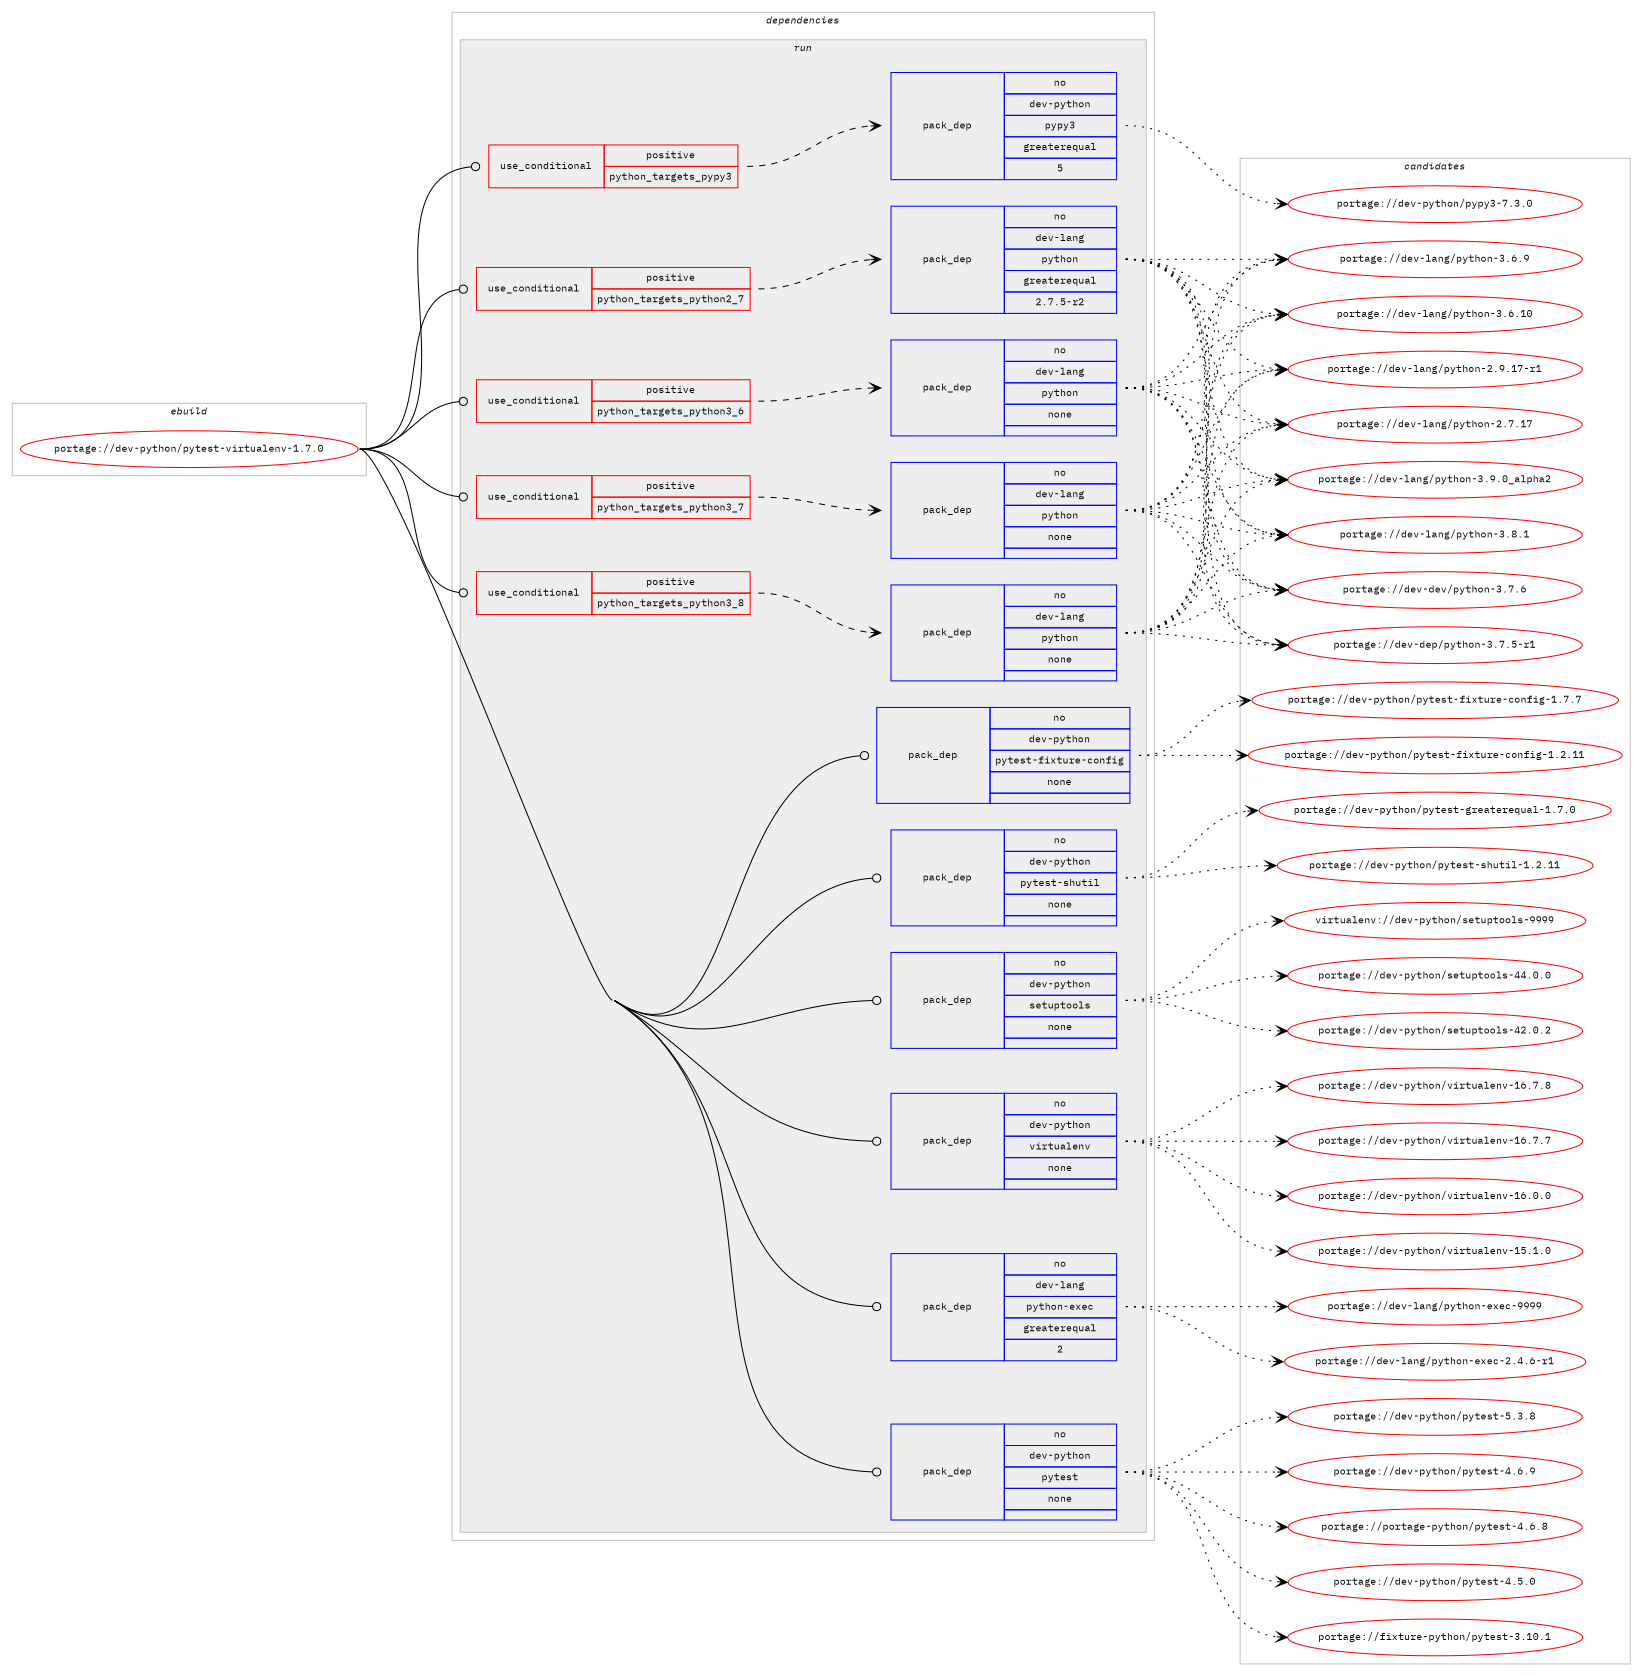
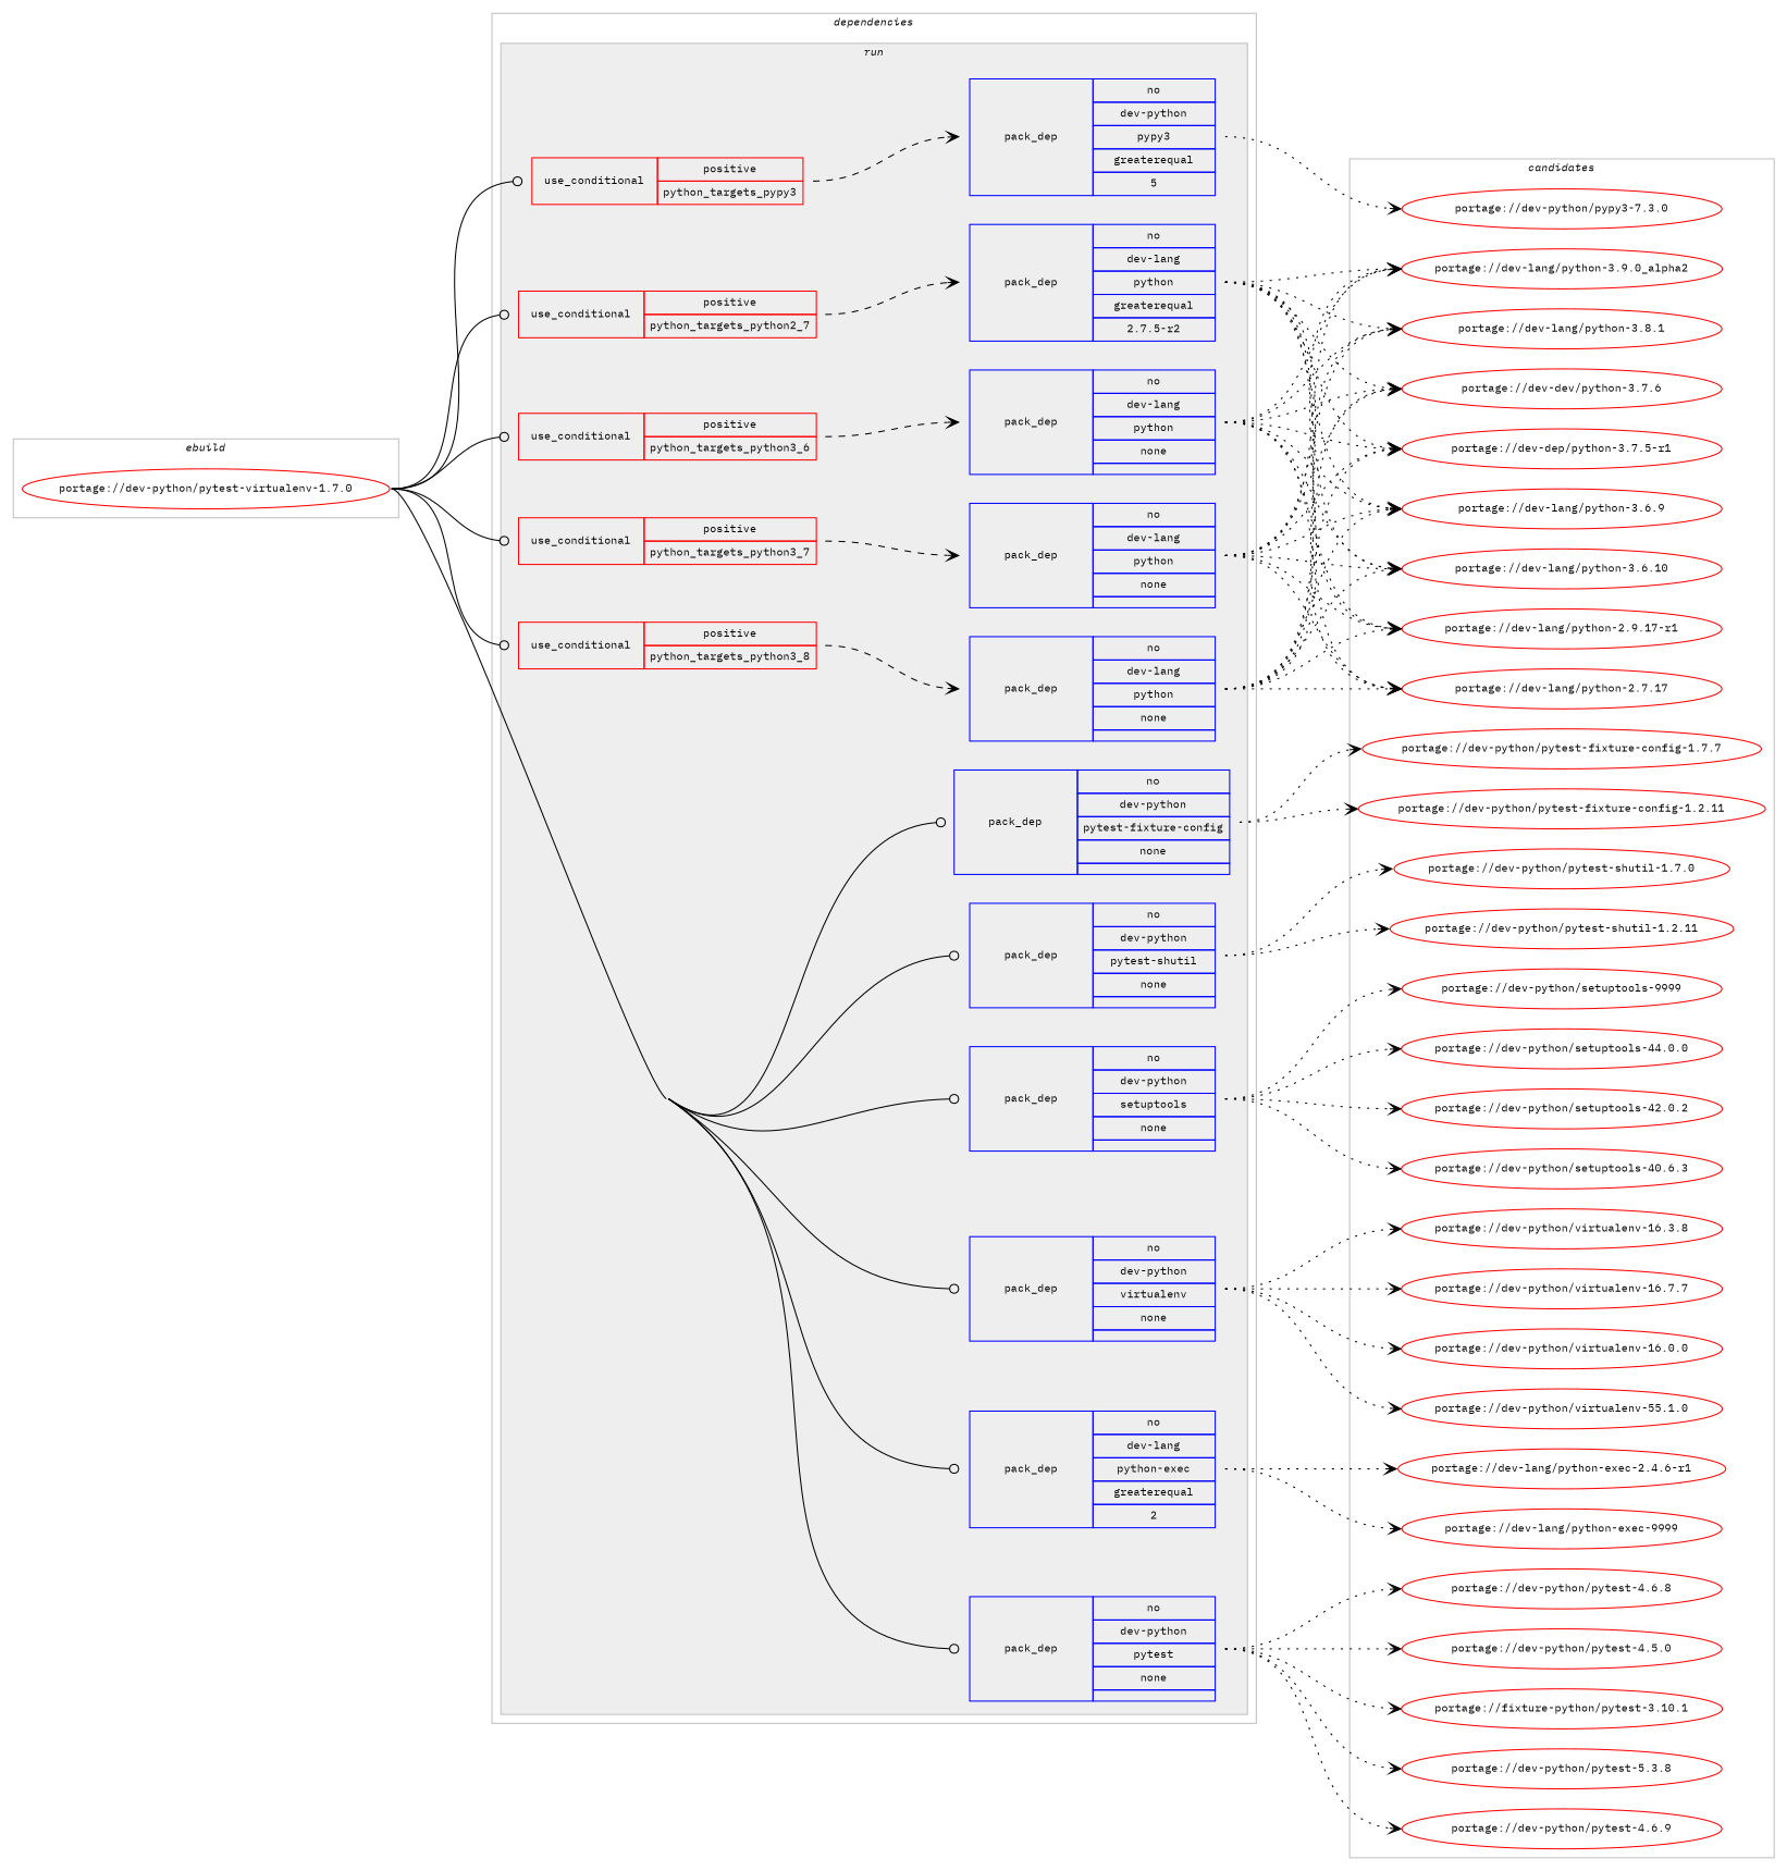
  digraph {
    compound=true
    concentrate=true
    fontname="IBM Plex Mono"
    fontsize=10
    newrank=true
    rankdir=LR
    ranksep=1.5
    node [color=red fontname="IBM Plex Mono" fontsize=10]
    edge [arrowhead=vee fontname="IBM Plex Mono" headport=w style=dotted tailport=e weight=100]
    n1 [label="portage://dev-python/pytest-virtualenv-1.7.0" width=4]
    n2 [color=blue label=<<TABLE BORDER="0" CELLBORDER="1" CELLSPACING="0" CELLPADDING="4" WIDTH="220"><TR><TD ROWSPAN="6" CELLPADDING="30">pack_dep</TD></TR><TR><TD WIDTH="110">no</TD></TR><TR><TD>dev-python</TD></TR><TR><TD>pypy3</TD></TR><TR><TD>greaterequal</TD></TR><TR><TD>5</TD></TR></TABLE>> shape=none]
    n3 [label=<<TABLE BORDER="0" CELLBORDER="1" CELLSPACING="0" CELLPADDING="4"><TR><TD ROWSPAN="3" CELLPADDING="10">use_conditional</TD></TR><TR><TD>positive</TD></TR><TR><TD>python_targets_pypy3</TD></TR></TABLE>> shape=none]
    n4 [color=blue label=<<TABLE BORDER="0" CELLBORDER="1" CELLSPACING="0" CELLPADDING="4" WIDTH="220"><TR><TD ROWSPAN="6" CELLPADDING="30">pack_dep</TD></TR><TR><TD WIDTH="110">no</TD></TR><TR><TD>dev-lang</TD></TR><TR><TD>python</TD></TR><TR><TD>greaterequal</TD></TR><TR><TD>2.7.5-r2</TD></TR></TABLE>> shape=none]
    n5 [label=<<TABLE BORDER="0" CELLBORDER="1" CELLSPACING="0" CELLPADDING="4"><TR><TD ROWSPAN="3" CELLPADDING="10">use_conditional</TD></TR><TR><TD>positive</TD></TR><TR><TD>python_targets_python2_7</TD></TR></TABLE>> shape=none]
    n6 [color=blue label=<<TABLE BORDER="0" CELLBORDER="1" CELLSPACING="0" CELLPADDING="4" WIDTH="220"><TR><TD ROWSPAN="6" CELLPADDING="30">pack_dep</TD></TR><TR><TD WIDTH="110">no</TD></TR><TR><TD>dev-lang</TD></TR><TR><TD>python</TD></TR><TR><TD>none</TD></TR><TR><TD></TD></TR></TABLE>> shape=none]
    n7 [label=<<TABLE BORDER="0" CELLBORDER="1" CELLSPACING="0" CELLPADDING="4"><TR><TD ROWSPAN="3" CELLPADDING="10">use_conditional</TD></TR><TR><TD>positive</TD></TR><TR><TD>python_targets_python3_6</TD></TR></TABLE>> shape=none]
    n8 [color=blue label=<<TABLE BORDER="0" CELLBORDER="1" CELLSPACING="0" CELLPADDING="4" WIDTH="220"><TR><TD ROWSPAN="6" CELLPADDING="30">pack_dep</TD></TR><TR><TD WIDTH="110">no</TD></TR><TR><TD>dev-lang</TD></TR><TR><TD>python</TD></TR><TR><TD>none</TD></TR><TR><TD></TD></TR></TABLE>> shape=none]
    n9 [label=<<TABLE BORDER="0" CELLBORDER="1" CELLSPACING="0" CELLPADDING="4"><TR><TD ROWSPAN="3" CELLPADDING="10">use_conditional</TD></TR><TR><TD>positive</TD></TR><TR><TD>python_targets_python3_7</TD></TR></TABLE>> shape=none]
    n10 [color=blue label=<<TABLE BORDER="0" CELLBORDER="1" CELLSPACING="0" CELLPADDING="4" WIDTH="220"><TR><TD ROWSPAN="6" CELLPADDING="30">pack_dep</TD></TR><TR><TD WIDTH="110">no</TD></TR><TR><TD>dev-lang</TD></TR><TR><TD>python</TD></TR><TR><TD>none</TD></TR><TR><TD></TD></TR></TABLE>> shape=none]
    n11 [label=<<TABLE BORDER="0" CELLBORDER="1" CELLSPACING="0" CELLPADDING="4"><TR><TD ROWSPAN="3" CELLPADDING="10">use_conditional</TD></TR><TR><TD>positive</TD></TR><TR><TD>python_targets_python3_8</TD></TR></TABLE>> shape=none]
    n12 [color=blue label=<<TABLE BORDER="0" CELLBORDER="1" CELLSPACING="0" CELLPADDING="4" WIDTH="220"><TR><TD ROWSPAN="6" CELLPADDING="30">pack_dep</TD></TR><TR><TD WIDTH="110">no</TD></TR><TR><TD>dev-lang</TD></TR><TR><TD>python-exec</TD></TR><TR><TD>greaterequal</TD></TR><TR><TD>2</TD></TR></TABLE>> shape=none]
    n13 [color=blue label=<<TABLE BORDER="0" CELLBORDER="1" CELLSPACING="0" CELLPADDING="4" WIDTH="220"><TR><TD ROWSPAN="6" CELLPADDING="30">pack_dep</TD></TR><TR><TD WIDTH="110">no</TD></TR><TR><TD>dev-python</TD></TR><TR><TD>pytest</TD></TR><TR><TD>none</TD></TR><TR><TD></TD></TR></TABLE>> shape=none]
    n14 [color=blue label=<<TABLE BORDER="0" CELLBORDER="1" CELLSPACING="0" CELLPADDING="4" WIDTH="220"><TR><TD ROWSPAN="6" CELLPADDING="30">pack_dep</TD></TR><TR><TD WIDTH="110">no</TD></TR><TR><TD>dev-python</TD></TR><TR><TD>pytest-fixture-config</TD></TR><TR><TD>none</TD></TR><TR><TD></TD></TR></TABLE>> shape=none]
    n15 [color=blue label=<<TABLE BORDER="0" CELLBORDER="1" CELLSPACING="0" CELLPADDING="4" WIDTH="220"><TR><TD ROWSPAN="6" CELLPADDING="30">pack_dep</TD></TR><TR><TD WIDTH="110">no</TD></TR><TR><TD>dev-python</TD></TR><TR><TD>pytest-shutil</TD></TR><TR><TD>none</TD></TR><TR><TD></TD></TR></TABLE>> shape=none]
    n16 [color=blue label=<<TABLE BORDER="0" CELLBORDER="1" CELLSPACING="0" CELLPADDING="4" WIDTH="220"><TR><TD ROWSPAN="6" CELLPADDING="30">pack_dep</TD></TR><TR><TD WIDTH="110">no</TD></TR><TR><TD>dev-python</TD></TR><TR><TD>setuptools</TD></TR><TR><TD>none</TD></TR><TR><TD></TD></TR></TABLE>> shape=none]
    n17 [color=blue label=<<TABLE BORDER="0" CELLBORDER="1" CELLSPACING="0" CELLPADDING="4" WIDTH="220"><TR><TD ROWSPAN="6" CELLPADDING="30">pack_dep</TD></TR><TR><TD WIDTH="110">no</TD></TR><TR><TD>dev-python</TD></TR><TR><TD>virtualenv</TD></TR><TR><TD>none</TD></TR><TR><TD></TD></TR></TABLE>> shape=none]
    n18 [label="portage://dev-python/pypy3-7.3.0" width=4]
    n19 [label="portage://dev-lang/python-3.9.0_alpha2" width=4]
    n20 [label="portage://dev-lang/python-3.8.1" width=4]
    n21 [label="portage://dev-dev/python-3.7.6" width=4]
    n22 [label="portage://dev-dep/python-3.7.5-r1" width=4]
    n23 [label="portage://dev-lang/python-3.6.9" width=4]
    n24 [label="portage://dev-lang/python-3.6.10" width=4]
    n25 [label="portage://dev-lang/python-2.9.17-r1" width=4]
    n26 [label="portage://dev-lang/python-2.7.17" width=4]
    n27 [label="portage://dev-lang/python-exec-9999" width=4]
    n28 [label="portage://dev-lang/python-exec-2.4.6-r1" width=4]
    n29 [label="portage://dev-python/pytest-5.3.8" width=4]
    n30 [label="portage://dev-python/pytest-4.6.9" width=4]
-   n31 [label="portage://portage-python/pytest-4.6.8" width=4]
+   n31 [label="portage://dev-python/pytest-4.6.8" width=4]
    n32 [label="portage://dev-python/pytest-4.5.0" width=4]
    n33 [label="portage://fixture-python/pytest-3.10.1" width=4]
    n34 [label="portage://dev-python/pytest-fixture-config-1.7.7" width=4]
    n35 [label="portage://dev-python/pytest-fixture-config-1.2.11" width=4]
-   n36 [label="portage://dev-python/pytest-greaterequal-1.7.0" width=4]
+   n36 [label="portage://dev-python/pytest-shutil-1.7.0" width=4]
    n37 [label="portage://dev-python/pytest-shutil-1.2.11" width=4]
-   n38 [label="virtualenv://dev-python/setuptools-9999" width=4]
+   n38 [label="portage://dev-python/setuptools-9999" width=4]
    n39 [label="portage://dev-python/setuptools-44.0.0" width=4]
    n40 [label="portage://dev-python/setuptools-42.0.2" width=4]
-   n42 [label="portage://dev-python/virtualenv-16.7.8" width=4]
+   n41 [label="portage://dev-python/setuptools-40.6.3" width=4]
+   n42 [label="portage://dev-python/virtualenv-16.3.8" width=4]
    n43 [label="portage://dev-python/virtualenv-16.7.7" width=4]
    n44 [label="portage://dev-python/virtualenv-16.0.0" width=4]
-   n45 [label="portage://dev-python/virtualenv-15.1.0" width=4]
+   n45 [label="portage://dev-python/virtualenv-55.1.0" width=4]
    subgraph cluster_1 {
      color=gray
      label=<<i>ebuild</i>>
      rank=same
      n1
    }
    subgraph cluster_2 {
      color=gray
      label=<<i>dependencies</i>>
      subgraph cluster_3 {
        color=gray
        fillcolor="#eeeeee"
        label=<<i>compile</i>>
        style=filled
      }
      subgraph cluster_4 {
        color=gray
        fillcolor="#eeeeee"
        label=<<i>compile and run</i>>
        style=filled
      }
      subgraph cluster_5 {
        color=gray
        fillcolor="#eeeeee"
        label=<<i>run</i>>
        style=filled
        subgraph sub_6 {
          color=gray
          fillcolor="#eeeeee"
          label=<<i>run</i>>
          style=filled
          n3
          subgraph sub_7 {
            color=gray
            fillcolor="#eeeeee"
            label=<<i>run</i>>
            style=filled
            n2
          }
        }
        subgraph sub_8 {
          color=gray
          fillcolor="#eeeeee"
          label=<<i>run</i>>
          style=filled
          n5
          subgraph sub_9 {
            color=gray
            fillcolor="#eeeeee"
            label=<<i>run</i>>
            style=filled
            n4
          }
        }
        subgraph sub_10 {
          color=gray
          fillcolor="#eeeeee"
          label=<<i>run</i>>
          style=filled
          n7
          subgraph sub_11 {
            color=gray
            fillcolor="#eeeeee"
            label=<<i>run</i>>
            style=filled
            n6
          }
        }
        subgraph sub_12 {
          color=gray
          fillcolor="#eeeeee"
          label=<<i>run</i>>
          style=filled
          n9
          subgraph sub_13 {
            color=gray
            fillcolor="#eeeeee"
            label=<<i>run</i>>
            style=filled
            n8
          }
        }
        subgraph sub_14 {
          color=gray
          fillcolor="#eeeeee"
          label=<<i>run</i>>
          style=filled
          n11
          subgraph sub_15 {
            color=gray
            fillcolor="#eeeeee"
            label=<<i>run</i>>
            style=filled
            n10
          }
        }
        subgraph sub_16 {
          color=gray
          fillcolor="#eeeeee"
          label=<<i>run</i>>
          style=filled
          n12
        }
        subgraph sub_17 {
          color=gray
          fillcolor="#eeeeee"
          label=<<i>run</i>>
          style=filled
          n13
        }
        subgraph sub_18 {
          color=gray
          fillcolor="#eeeeee"
          label=<<i>run</i>>
          style=filled
          n14
        }
        subgraph sub_19 {
          color=gray
          fillcolor="#eeeeee"
          label=<<i>run</i>>
          style=filled
          n15
        }
        subgraph sub_20 {
          color=gray
          fillcolor="#eeeeee"
          label=<<i>run</i>>
          style=filled
          n16
        }
        subgraph sub_21 {
          color=gray
          fillcolor="#eeeeee"
          label=<<i>run</i>>
          style=filled
          n17
        }
      }
    }
    subgraph cluster_22 {
      color=gray
      label=<<i>candidates</i>>
      rank=same
      subgraph sub_23 {
        color=black
        label=<<i>candidates</i>>
        nodesep=1
        rank=same
        n18
      }
      subgraph sub_24 {
        color=black
        label=<<i>candidates</i>>
        nodesep=1
        rank=same
        n19
        n20
        n21
        n22
        n23
        n24
        n25
        n26
      }
      subgraph sub_25 {
        color=black
        label=<<i>candidates</i>>
        nodesep=1
        rank=same
        n19
        n20
        n21
        n22
        n23
        n24
        n25
        n26
      }
      subgraph sub_26 {
        color=black
        label=<<i>candidates</i>>
        nodesep=1
        rank=same
        n19
        n20
        n21
        n22
        n23
        n24
        n25
        n26
      }
      subgraph sub_27 {
        color=black
        label=<<i>candidates</i>>
        nodesep=1
        rank=same
        n19
        n20
        n21
        n22
        n23
        n24
        n25
        n26
      }
      subgraph sub_28 {
        color=black
        label=<<i>candidates</i>>
        nodesep=1
        rank=same
        n27
        n28
      }
      subgraph sub_29 {
        color=black
        label=<<i>candidates</i>>
        nodesep=1
        rank=same
        n29
        n30
        n31
        n32
        n33
      }
      subgraph sub_30 {
        color=black
        label=<<i>candidates</i>>
        nodesep=1
        rank=same
        n34
        n35
      }
      subgraph sub_31 {
        color=black
        label=<<i>candidates</i>>
        nodesep=1
        rank=same
        n36
        n37
      }
      subgraph sub_32 {
        color=black
        label=<<i>candidates</i>>
        nodesep=1
        rank=same
        n38
        n39
        n40
+       n41
      }
      subgraph sub_33 {
        color=black
        label=<<i>candidates</i>>
        nodesep=1
        rank=same
        n42
        n43
        n44
        n45
      }
    }
    n1 -> n3 [arrowhead=odot style=solid weight=20]
    n1 -> n5 [arrowhead=odot style=solid weight=20]
    n1 -> n7 [arrowhead=odot style=solid weight=20]
    n1 -> n9 [arrowhead=odot style=solid weight=20]
    n1 -> n11 [arrowhead=odot style=solid weight=20]
    n1 -> n12 [arrowhead=odot style=solid weight=20]
    n1 -> n13 [arrowhead=odot style=solid weight=20]
    n1 -> n14 [arrowhead=odot style=solid weight=20]
    n1 -> n15 [arrowhead=odot style=solid weight=20]
    n1 -> n16 [arrowhead=odot style=solid weight=20]
    n1 -> n17 [arrowhead=odot style=solid weight=20]
    n2 -> n18
    n3 -> n2 [style=dashed weight=20]
    n4 -> n19
    n4 -> n20
    n4 -> n21
    n4 -> n22
    n4 -> n23
    n4 -> n24
    n4 -> n25
    n4 -> n26
    n5 -> n4 [style=dashed weight=20]
    n6 -> n19
    n6 -> n20
    n6 -> n21
    n6 -> n22
    n6 -> n23
    n6 -> n24
    n6 -> n25
    n6 -> n26
    n7 -> n6 [style=dashed weight=20]
    n8 -> n19
    n8 -> n20
    n8 -> n21
    n8 -> n22
    n8 -> n23
    n8 -> n24
    n8 -> n25
    n8 -> n26
    n9 -> n8 [style=dashed weight=20]
    n10 -> n19
    n10 -> n20
    n10 -> n21
    n10 -> n22
    n10 -> n23
    n10 -> n24
    n10 -> n25
    n10 -> n26
    n11 -> n10 [style=dashed weight=20]
    n12 -> n27
    n12 -> n28
    n13 -> n29
    n13 -> n30
    n13 -> n31
    n13 -> n32
    n13 -> n33
    n14 -> n34
    n14 -> n35
    n15 -> n36
    n15 -> n37
    n16 -> n38
    n16 -> n39
    n16 -> n40
+   n16 -> n41
    n17 -> n42
    n17 -> n43
    n17 -> n44
    n17 -> n45
  }
